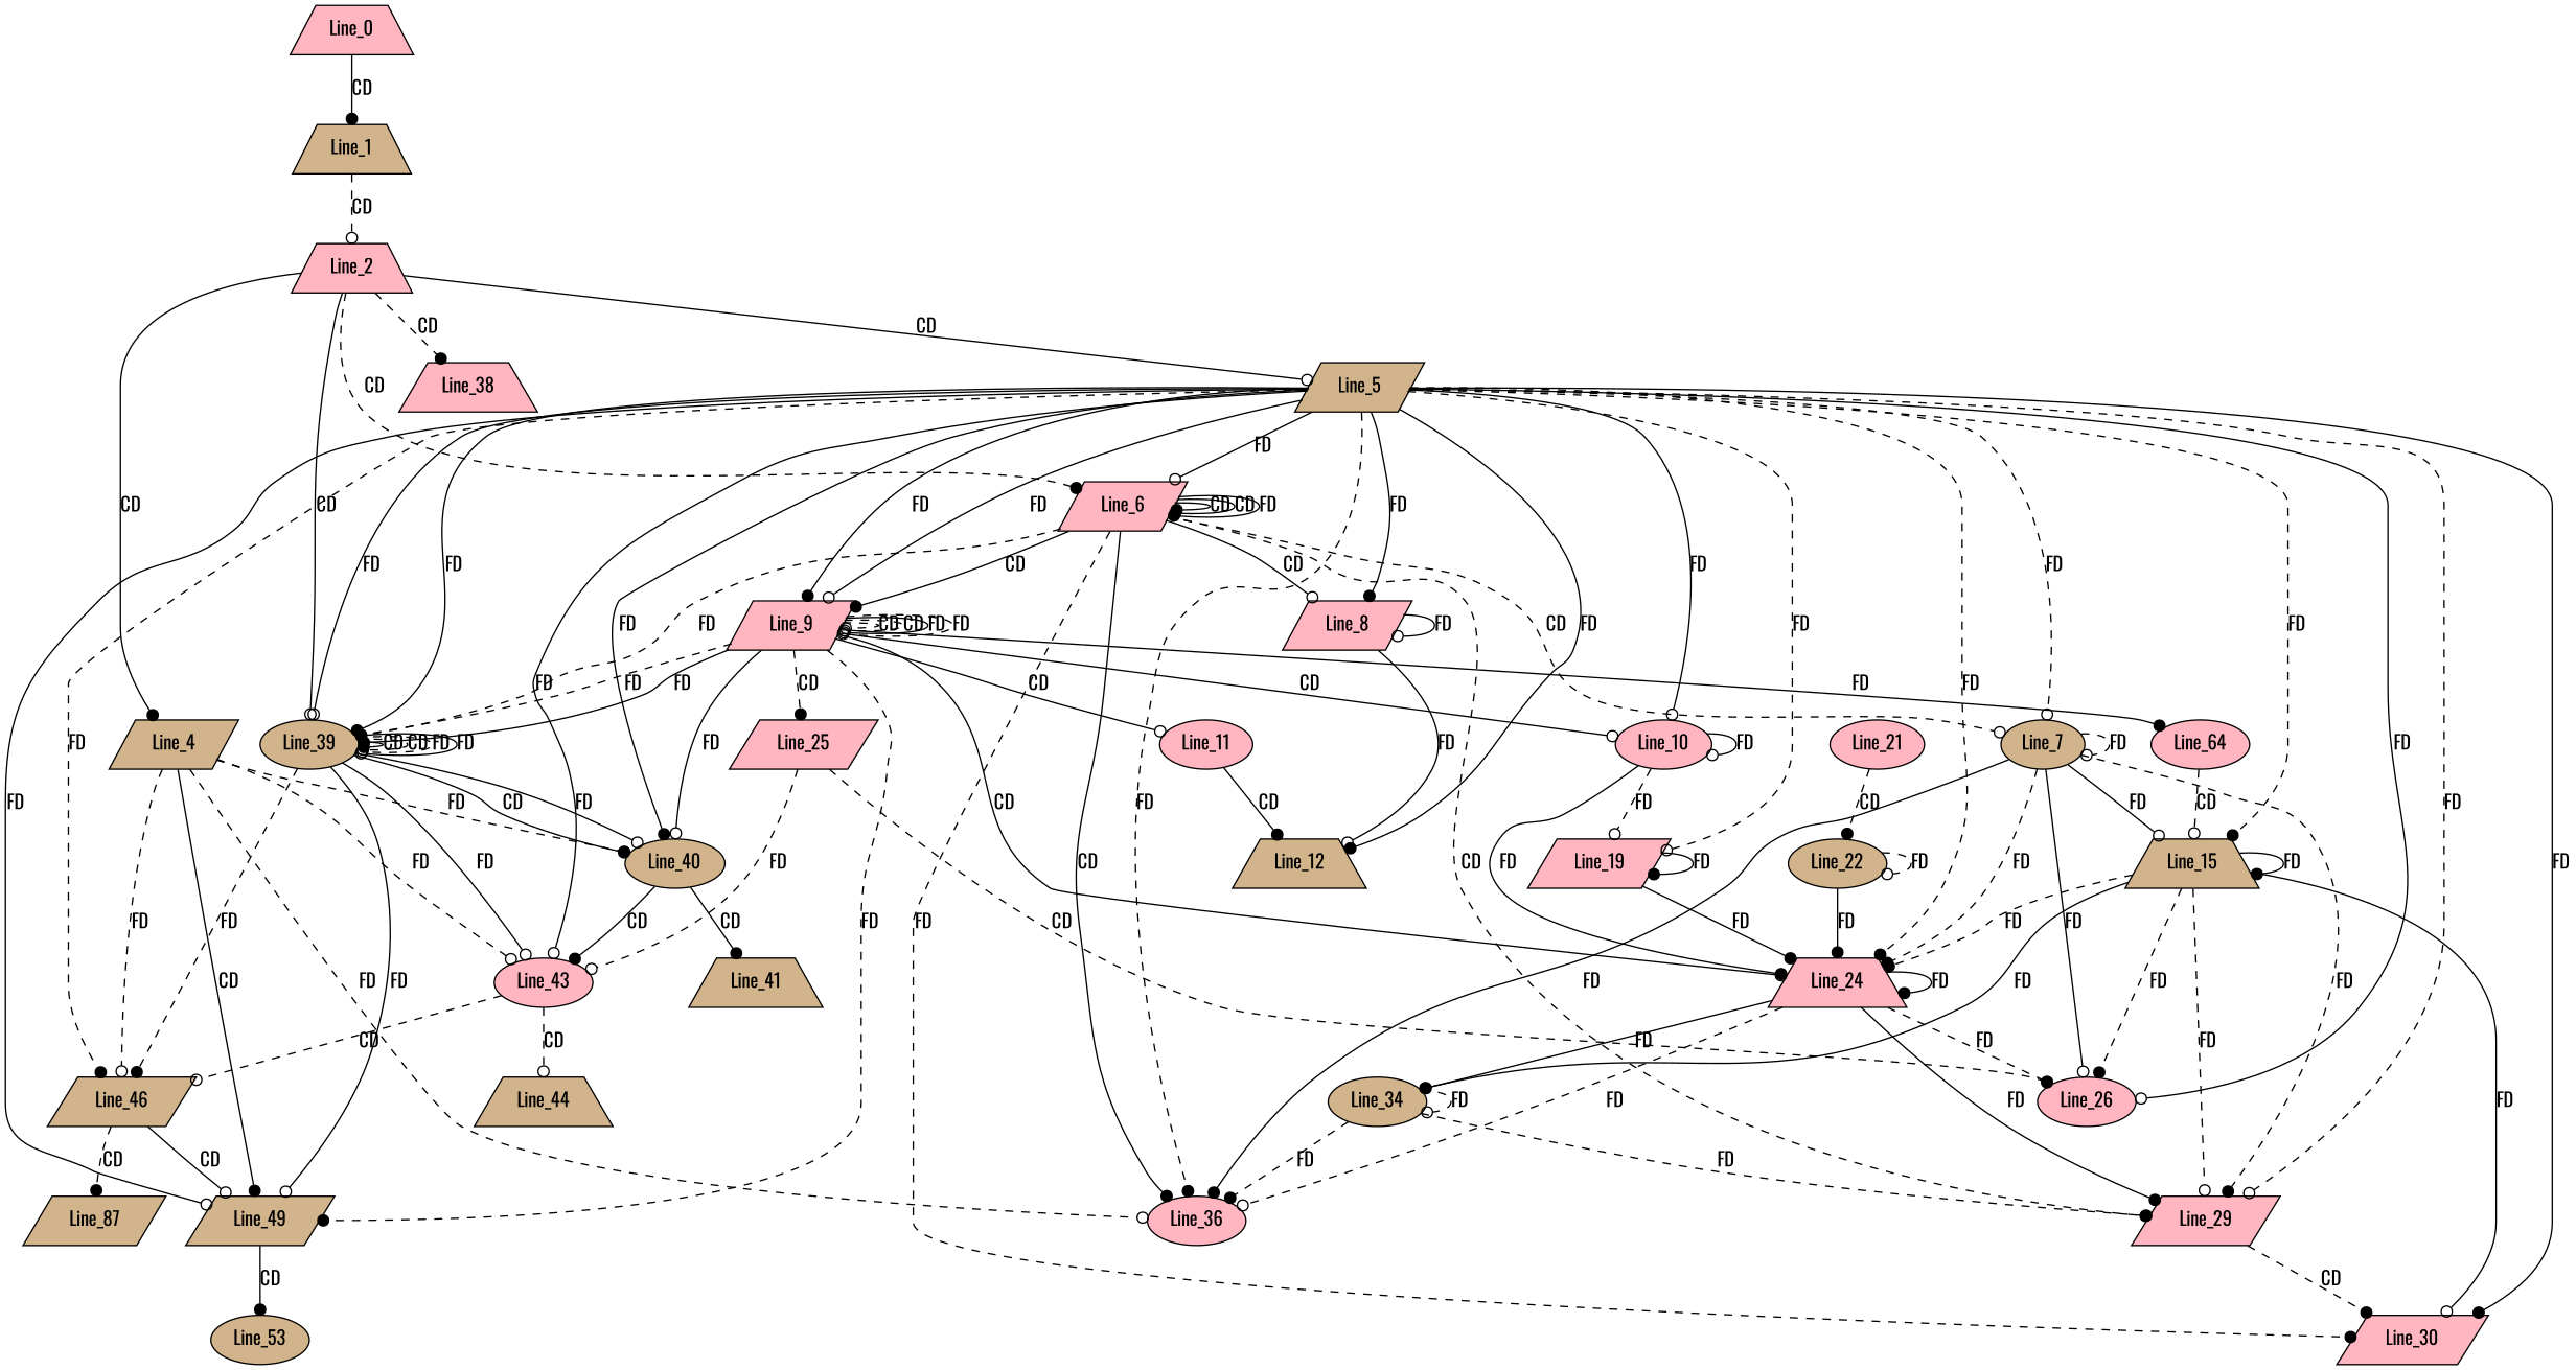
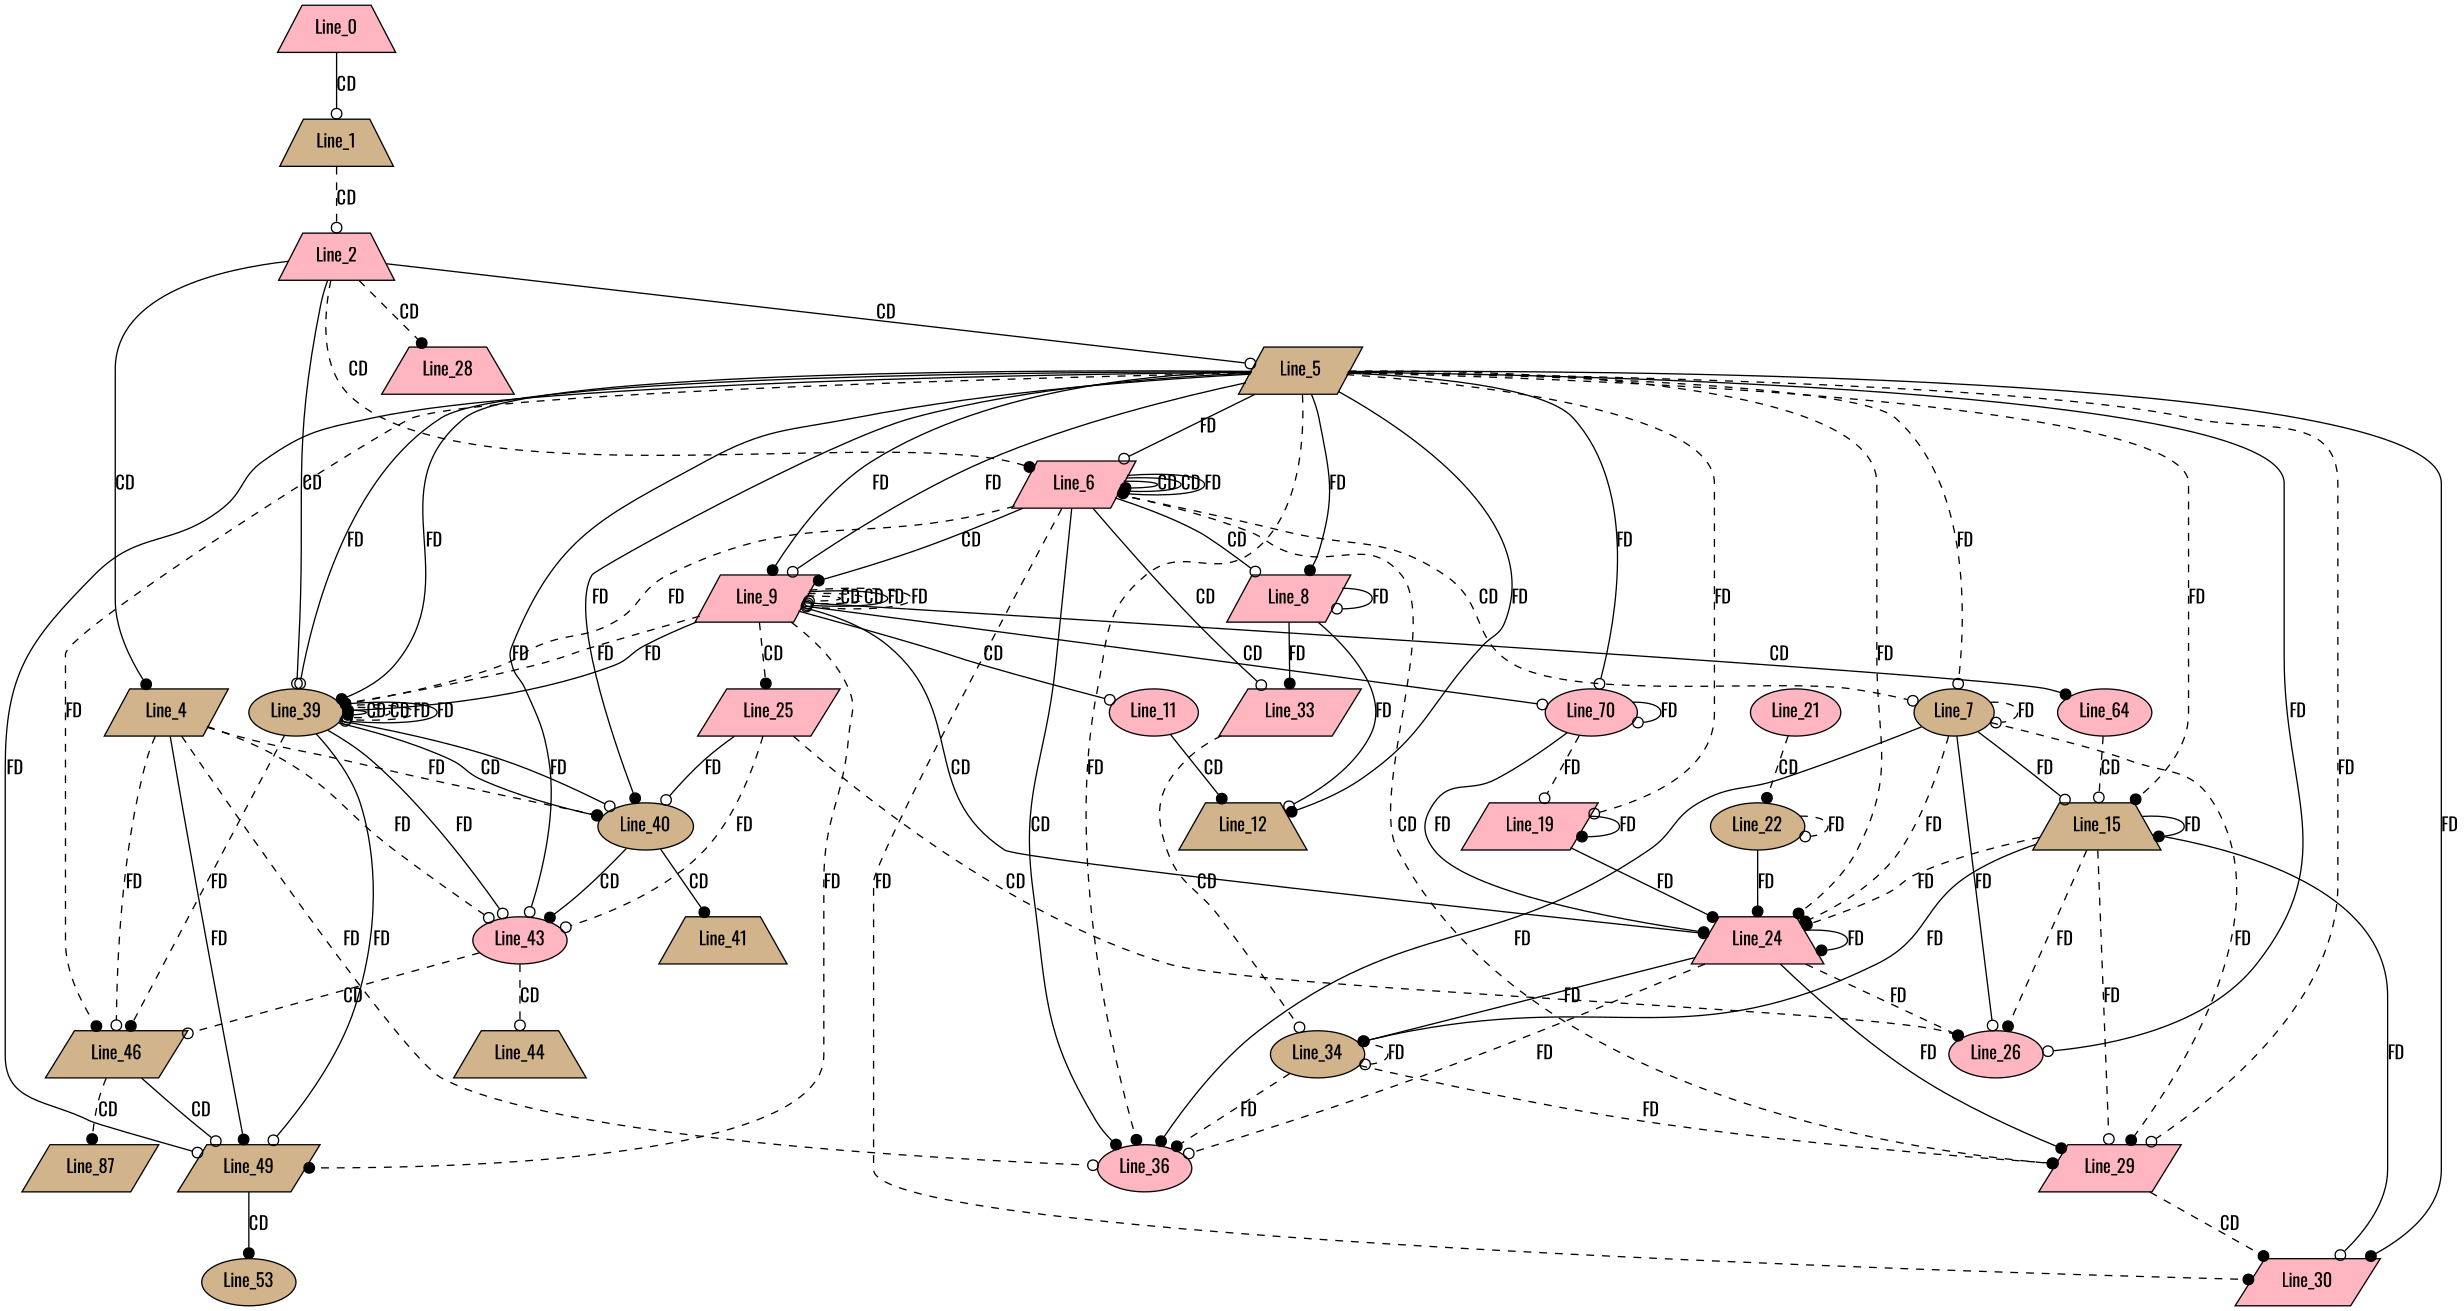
  digraph {
    fontname=Oswald
    node [fillcolor=lightpink fontname=Oswald shape=parallelogram style=filled]
    edge [arrowhead=odot fontname=Oswald style=solid]
    Line_0 [shape=trapezium]
    Line_1 [fillcolor=tan shape=trapezium]
    Line_2 [shape=trapezium]
    Line_4 [fillcolor=tan]
    Line_5 [fillcolor=tan]
    Line_6
-   Line_38 [shape=trapezium]
+   Line_38 [shape=trapezium label=Line_28]
    Line_39 [fillcolor=tan shape=ellipse]
    Line_36 [shape=ellipse]
    Line_40 [fillcolor=tan shape=ellipse]
    Line_43 [shape=ellipse]
    Line_46 [fillcolor=tan]
    Line_49 [fillcolor=tan]
-   Line_10 [shape=ellipse]
+   Line_10 [shape=ellipse label=Line_70]
    Line_7 [fillcolor=tan shape=ellipse]
    Line_8
    Line_9
    Line_12 [fillcolor=tan shape=trapezium]
    Line_15 [fillcolor=tan shape=trapezium]
    Line_19
    Line_24 [shape=trapezium]
    Line_26 [shape=ellipse]
    Line_29
    Line_30
+   Line_33
    Line_41 [fillcolor=tan shape=trapezium]
    Line_44 [fillcolor=tan shape=trapezium]
    n28 [fillcolor=tan label=Line_87]
    Line_53 [fillcolor=tan shape=ellipse]
    Line_11 [shape=ellipse]
    n31 [label=Line_64 shape=ellipse]
    Line_25
    Line_34 [fillcolor=tan shape=ellipse]
    Line_22 [fillcolor=tan shape=ellipse]
    Line_21 [shape=ellipse]
-   Line_0 -> Line_1 [arrowhead=dot label=CD]
+   Line_0 -> Line_1 [label=CD]
    Line_1 -> Line_2 [label=CD style=dashed]
    Line_2 -> Line_4 [arrowhead=dot label=CD]
    Line_2 -> Line_5 [label=CD]
    Line_2 -> Line_6 [arrowhead=dot label=CD style=dashed]
    Line_2 -> Line_38 [arrowhead=dot label=CD style=dashed]
    Line_2 -> Line_39 [label=CD]
    Line_4 -> Line_36 [label=FD style=dashed]
    Line_4 -> Line_40 [arrowhead=dot label=FD style=dashed]
    Line_4 -> Line_43 [label=FD style=dashed]
    Line_4 -> Line_46 [label=FD style=dashed]
-   Line_4 -> Line_49 [arrowhead=dot label=CD]
+   Line_4 -> Line_49 [arrowhead=dot label=FD]
    Line_5 -> Line_6 [label=FD]
    Line_5 -> Line_39 [arrowhead=dot label=FD]
    Line_5 -> Line_39 [label=FD]
    Line_5 -> Line_36 [arrowhead=dot label=FD style=dashed]
    Line_5 -> Line_40 [arrowhead=dot label=FD]
    Line_5 -> Line_43 [label=FD]
    Line_5 -> Line_46 [arrowhead=dot label=FD style=dashed]
    Line_5 -> Line_49 [label=FD]
    Line_5 -> Line_10 [label=FD]
    Line_5 -> Line_7 [label=FD style=dashed]
    Line_5 -> Line_8 [arrowhead=dot label=FD]
    Line_5 -> Line_9 [label=FD]
    Line_5 -> Line_9 [arrowhead=dot label=FD]
    Line_5 -> Line_12 [arrowhead=dot label=FD]
    Line_5 -> Line_15 [arrowhead=dot label=FD style=dashed]
    Line_5 -> Line_19 [label=FD style=dashed]
    Line_5 -> Line_24 [arrowhead=dot label=FD style=dashed]
    Line_5 -> Line_26 [label=FD]
    Line_5 -> Line_29 [label=FD style=dashed]
    Line_5 -> Line_30 [arrowhead=dot label=FD]
    Line_6 -> Line_6 [arrowhead=dot label=CD]
    Line_6 -> Line_6 [label=CD]
    Line_6 -> Line_6 [arrowhead=dot label=FD]
    Line_6 -> Line_39 [label=FD style=dashed]
    Line_6 -> Line_36 [arrowhead=dot label=CD]
    Line_6 -> Line_7 [label=CD style=dashed]
    Line_6 -> Line_8 [label=CD]
    Line_6 -> Line_9 [arrowhead=dot label=CD]
    Line_6 -> Line_29 [arrowhead=dot label=CD style=dashed]
    Line_6 -> Line_30 [arrowhead=dot label=FD style=dashed]
+   Line_6 -> Line_33 [label=CD]
    Line_39 -> Line_39 [arrowhead=dot label=CD]
    Line_39 -> Line_39 [label=CD style=dashed]
    Line_39 -> Line_39 [label=FD style=dashed]
    Line_39 -> Line_39 [label=FD]
    Line_39 -> Line_40 [label=CD]
    Line_39 -> Line_40 [label=FD]
    Line_39 -> Line_43 [label=FD]
    Line_39 -> Line_46 [arrowhead=dot label=FD style=dashed]
    Line_39 -> Line_49 [label=FD]
    Line_40 -> Line_43 [arrowhead=dot label=CD]
    Line_40 -> Line_41 [arrowhead=dot label=CD]
    Line_43 -> Line_46 [label=CD style=dashed]
    Line_43 -> Line_44 [label=CD style=dashed]
    Line_46 -> Line_49 [label=CD]
    Line_46 -> n28 [arrowhead=dot label=CD style=dashed]
    Line_49 -> Line_53 [arrowhead=dot label=CD]
    Line_10 -> Line_10 [label=FD]
    Line_10 -> Line_19 [label=FD style=dashed]
    Line_10 -> Line_24 [arrowhead=dot label=FD]
    Line_7 -> Line_36 [arrowhead=dot label=FD]
    Line_7 -> Line_7 [label=FD style=dashed]
    Line_7 -> Line_15 [label=FD]
    Line_7 -> Line_24 [arrowhead=dot label=FD style=dashed]
    Line_7 -> Line_26 [label=FD]
    Line_7 -> Line_29 [arrowhead=dot label=FD style=dashed]
    Line_8 -> Line_8 [label=FD]
    Line_8 -> Line_12 [label=FD]
+   Line_8 -> Line_33 [arrowhead=dot label=FD]
    Line_9 -> Line_39 [arrowhead=dot label=FD style=dashed]
    Line_9 -> Line_39 [arrowhead=dot label=FD]
-   Line_9 -> Line_40 [label=FD]
+   Line_25 -> Line_40 [label=FD]
    Line_9 -> Line_49 [arrowhead=dot label=FD style=dashed]
    Line_9 -> Line_10 [label=CD]
    Line_9 -> Line_9 [label=CD style=dashed]
    Line_9 -> Line_9 [label=CD style=dashed]
    Line_9 -> Line_9 [label=FD]
    Line_9 -> Line_9 [label=FD style=dashed]
    Line_9 -> Line_24 [label=CD]
    Line_9 -> Line_11 [label=CD]
-   Line_9 -> n31 [arrowhead=dot label=FD]
+   Line_9 -> n31 [arrowhead=dot label=CD]
    Line_9 -> Line_25 [arrowhead=dot label=CD style=dashed]
    Line_15 -> Line_15 [arrowhead=dot label=FD]
    Line_15 -> Line_24 [arrowhead=dot label=FD style=dashed]
    Line_15 -> Line_26 [arrowhead=dot label=FD style=dashed]
    Line_15 -> Line_29 [label=FD style=dashed]
    Line_15 -> Line_30 [label=FD]
    Line_15 -> Line_34 [arrowhead=dot label=FD]
    Line_19 -> Line_19 [arrowhead=dot label=FD]
    Line_19 -> Line_24 [arrowhead=dot label=FD]
    Line_24 -> Line_36 [label=FD style=dashed]
    Line_24 -> Line_24 [arrowhead=dot label=FD]
    Line_24 -> Line_26 [arrowhead=dot label=FD style=dashed]
    Line_24 -> Line_29 [arrowhead=dot label=FD]
    Line_24 -> Line_34 [arrowhead=dot label=FD]
    Line_29 -> Line_30 [arrowhead=dot label=CD style=dashed]
+   Line_33 -> Line_34 [label=CD style=dashed]
    Line_11 -> Line_12 [arrowhead=dot label=CD]
    n31 -> Line_15 [label=CD style=dashed]
    Line_25 -> Line_43 [label=FD style=dashed]
    Line_25 -> Line_26 [label=CD style=dashed]
    Line_34 -> Line_36 [arrowhead=dot label=FD style=dashed]
    Line_34 -> Line_29 [label=FD style=dashed]
    Line_34 -> Line_34 [label=FD style=dashed]
    Line_22 -> Line_24 [arrowhead=dot label=FD]
    Line_22 -> Line_22 [label=FD style=dashed]
    Line_21 -> Line_22 [arrowhead=dot label=CD style=dashed]
  }
